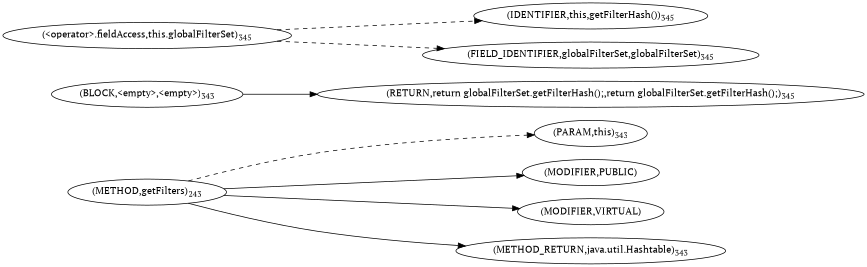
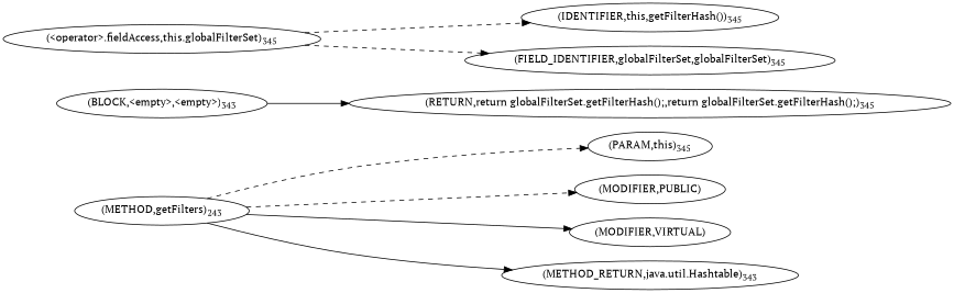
  digraph {
    fontname="PT Serif"
    rankdir=LR
    node [fontname="PT Serif"]
    edge [fontname="PT Serif" style=dashed]
    n1 [label=<(METHOD,getFilters)<SUB>243</SUB>>]
-   n2 [label=<(PARAM,this)<SUB>343</SUB>>]
+   n2 [label=<(PARAM,this)<SUB>345</SUB>>]
    n3 [label=<(MODIFIER,PUBLIC)>]
    n4 [label=<(MODIFIER,VIRTUAL)>]
    n5 [label=<(METHOD_RETURN,java.util.Hashtable)<SUB>343</SUB>>]
    n6 [label=<(BLOCK,&lt;empty&gt;,&lt;empty&gt;)<SUB>343</SUB>>]
    n7 [label=<(RETURN,return globalFilterSet.getFilterHash();,return globalFilterSet.getFilterHash();)<SUB>345</SUB>>]
    n8 [label=<(&lt;operator&gt;.fieldAccess,this.globalFilterSet)<SUB>345</SUB>>]
    n9 [label=<(IDENTIFIER,this,getFilterHash())<SUB>345</SUB>>]
    n10 [label=<(FIELD_IDENTIFIER,globalFilterSet,globalFilterSet)<SUB>345</SUB>>]
    n1 -> n2
-   n1 -> n3 [style=solid]
+   n1 -> n3
    n1 -> n4 [style=solid]
    n1 -> n5 [style=solid]
    n6 -> n7 [style=solid]
    n8 -> n9
    n8 -> n10
  }
